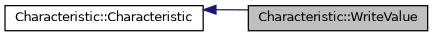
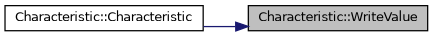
  digraph {
    rankdir=RL
    node [color=black fontname=Helvetica fontsize=10 shape=record style=filled]
    n1 [fillcolor=grey75 fontcolor=black height=0.2 label="Characteristic::WriteValue" width=0.4]
    n2 [fillcolor=white height=0.2 label="Characteristic::Characteristic" width=0.4]
-   n2 -> n1 [color=midnightblue dir=back fontname=Helvetica fontsize=10 labelfontname=Helvetica labelfontsize=10 style=solid]
+   n1 -> n2 [color=midnightblue dir=back fontname=Helvetica fontsize=10 labelfontname=Helvetica labelfontsize=10 style=solid]
  }
